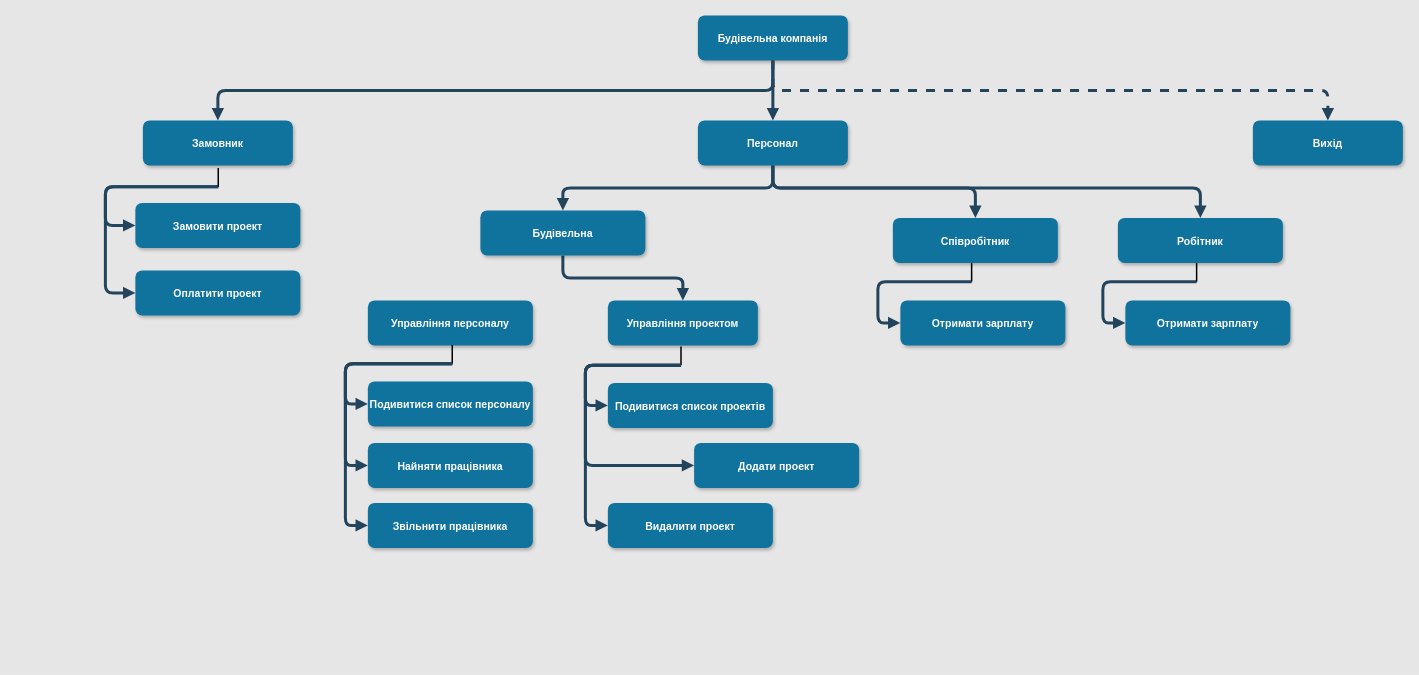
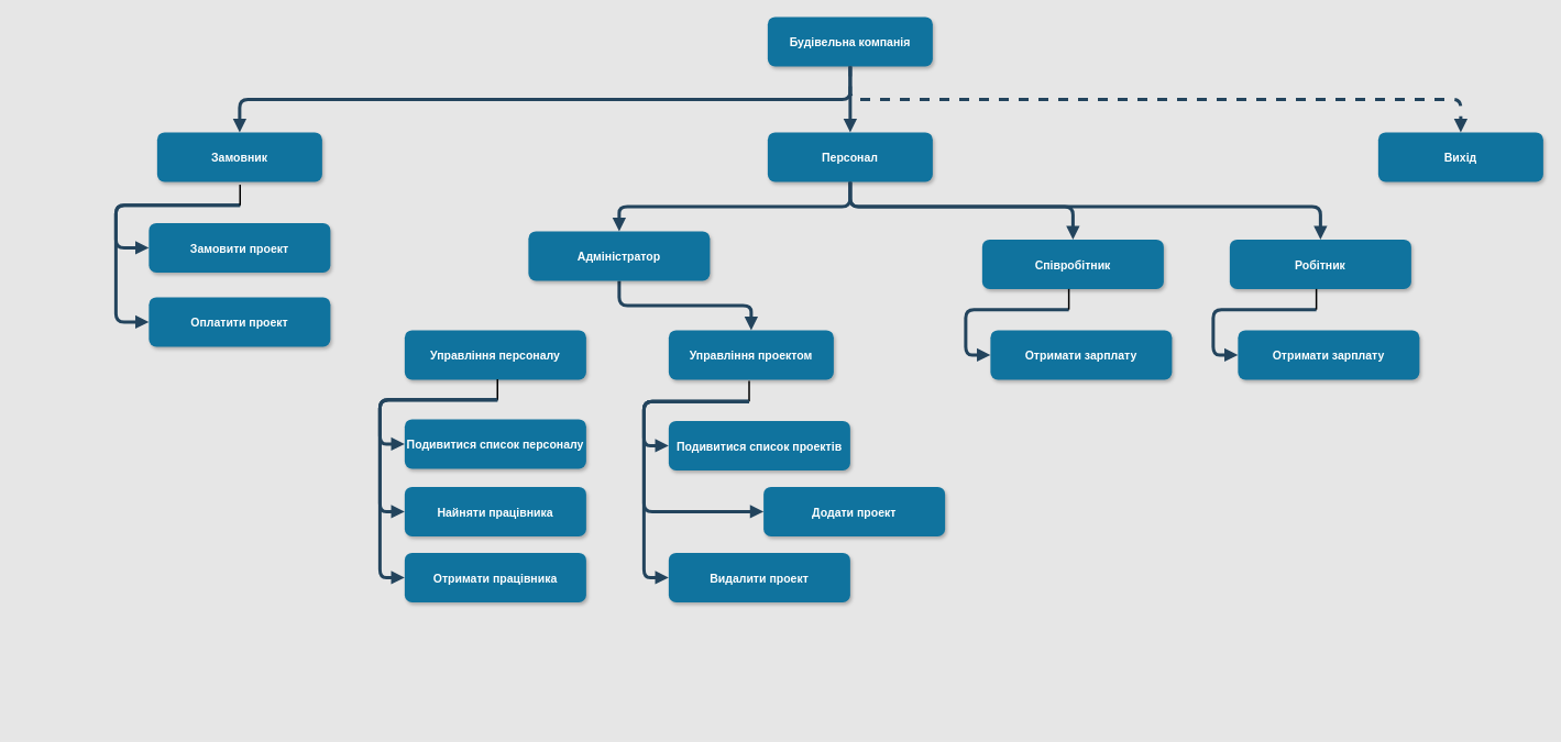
  <mxCell id="0" />
  <mxCell id="1" parent="0" />
  <mxCell id="2" value="Будівельна компанія" style="rounded=1;fillColor=#10739E;strokeColor=none;shadow=1;gradientColor=none;fontStyle=1;fontColor=#FFFFFF;fontSize=14;" parent="1" vertex="1"><mxGeometry x="930" y="20" width="200" height="60" as="geometry" /></mxCell>
  <mxCell id="3" value="Управління проектом" style="rounded=1;fillColor=#10739E;strokeColor=none;shadow=1;gradientColor=none;fontStyle=1;fontColor=#FFFFFF;fontSize=14;" parent="1" vertex="1"><mxGeometry x="810" y="400" width="200" height="60" as="geometry" /></mxCell>
  <mxCell id="4" value="Вихід" style="rounded=1;fillColor=#10739E;strokeColor=none;shadow=1;gradientColor=none;fontStyle=1;fontColor=#FFFFFF;fontSize=14;" parent="1" vertex="1"><mxGeometry x="1670" y="160" width="200" height="60" as="geometry" /></mxCell>
  <mxCell id="5" value="" style="edgeStyle=elbowEdgeStyle;elbow=vertical;strokeWidth=4;endArrow=block;endFill=1;fontStyle=1;strokeColor=#23445D;exitX=0.5;exitY=1;exitDx=0;exitDy=0;entryX=0.5;entryY=0;entryDx=0;entryDy=0;" parent="1" source="7" target="3" edge="1"><mxGeometry x="-328" y="275.5" width="100" height="100" as="geometry"><mxPoint x="352" y="305.5" as="sourcePoint" /><mxPoint x="452" y="205.5" as="targetPoint" /><Array as="points"><mxPoint x="890" y="370" /><mxPoint x="900" y="360" /><mxPoint x="510" y="320" /><mxPoint x="20" y="350" /></Array></mxGeometry></mxCell>
  <mxCell id="6" value="" style="edgeStyle=elbowEdgeStyle;elbow=vertical;strokeWidth=4;endArrow=block;endFill=1;fontStyle=1;dashed=1;strokeColor=#23445D;entryX=0.5;entryY=0;entryDx=0;entryDy=0;exitX=0.5;exitY=1;exitDx=0;exitDy=0;" parent="1" source="2" target="4" edge="1"><mxGeometry x="-328" y="275.5" width="100" height="100" as="geometry"><mxPoint x="1510" y="240" as="sourcePoint" /><mxPoint x="452" y="205.5" as="targetPoint" /><Array as="points"><mxPoint x="1360" y="120" /><mxPoint x="1392" y="335.5" /></Array></mxGeometry></mxCell>
- <mxCell id="7" value="Будівельна" style="rounded=1;fillColor=#10739E;strokeColor=none;shadow=1;gradientColor=none;fontStyle=1;fontColor=#FFFFFF;fontSize=14;" parent="1" vertex="1"><mxGeometry x="640" y="280" width="220" height="60" as="geometry" /></mxCell>
+ <mxCell id="7" value="Адміністратор" style="rounded=1;fillColor=#10739E;strokeColor=none;shadow=1;gradientColor=none;fontStyle=1;fontColor=#FFFFFF;fontSize=14;" parent="1" vertex="1"><mxGeometry x="640" y="280" width="220" height="60" as="geometry" /></mxCell>
  <mxCell id="8" value="" style="edgeStyle=elbowEdgeStyle;elbow=vertical;strokeWidth=4;endArrow=block;endFill=1;fontStyle=1;strokeColor=#23445D;exitX=0.5;exitY=1;exitDx=0;exitDy=0;" parent="1" source="26" target="7" edge="1"><mxGeometry x="-730" y="280" width="100" height="100" as="geometry"><mxPoint x="260" y="260" as="sourcePoint" /><mxPoint x="50" y="210" as="targetPoint" /></mxGeometry></mxCell>
  <mxCell id="9" value="Управління персоналу" style="rounded=1;fillColor=#10739E;strokeColor=none;shadow=1;gradientColor=none;fontStyle=1;fontColor=#FFFFFF;fontSize=14;" parent="1" vertex="1"><mxGeometry x="490" y="400" width="220" height="60" as="geometry" /></mxCell>
  <mxCell id="10" value="" style="edgeStyle=elbowEdgeStyle;elbow=vertical;strokeWidth=4;endArrow=block;endFill=1;fontStyle=1;strokeColor=#23445D;exitX=1;exitY=0.5;exitDx=0;exitDy=0;entryX=0;entryY=0.5;entryDx=0;entryDy=0;exitPerimeter=0;" parent="1" source="19" target="11" edge="1"><mxGeometry x="-780" y="369.5" width="100" height="100" as="geometry"><mxPoint x="740" y="335" as="sourcePoint" /><mxPoint x="510" y="555" as="targetPoint" /><Array as="points"><mxPoint x="460" y="590" /><mxPoint x="470" y="560" /><mxPoint x="450" y="495" /><mxPoint x="240" y="515" /></Array></mxGeometry></mxCell>
  <mxCell id="11" value="Найняти працівника" style="rounded=1;fillColor=#10739E;strokeColor=none;shadow=1;gradientColor=none;fontStyle=1;fontColor=#FFFFFF;fontSize=14;" parent="1" vertex="1"><mxGeometry x="490" y="590" width="220" height="60" as="geometry" /></mxCell>
  <mxCell id="12" value="" style="edgeStyle=elbowEdgeStyle;elbow=vertical;strokeWidth=4;endArrow=block;endFill=1;fontStyle=1;strokeColor=#23445D;entryX=0;entryY=0.5;entryDx=0;entryDy=0;exitX=1;exitY=0.5;exitDx=0;exitDy=0;exitPerimeter=0;" parent="1" source="19" target="13" edge="1"><mxGeometry x="-550" y="369.5" width="100" height="100" as="geometry"><mxPoint x="420" y="545" as="sourcePoint" /><mxPoint x="740" y="555" as="targetPoint" /><Array as="points"><mxPoint x="460" y="570" /><mxPoint x="450" y="495" /><mxPoint x="460" y="575" /><mxPoint x="490" y="475" /><mxPoint x="460" y="545" /><mxPoint x="550" y="475" /><mxPoint x="460" y="565" /><mxPoint x="800" y="475" /><mxPoint x="470" y="515" /></Array></mxGeometry></mxCell>
- <mxCell id="13" value="Звільнити працівника" style="rounded=1;fillColor=#10739E;strokeColor=none;shadow=1;gradientColor=none;fontStyle=1;fontColor=#FFFFFF;fontSize=14;" parent="1" vertex="1"><mxGeometry x="490" y="670" width="220" height="60" as="geometry" /></mxCell>
+ <mxCell id="13" value="Отримати працівника" style="rounded=1;fillColor=#10739E;strokeColor=none;shadow=1;gradientColor=none;fontStyle=1;fontColor=#FFFFFF;fontSize=14;" parent="1" vertex="1"><mxGeometry x="490" y="670" width="220" height="60" as="geometry" /></mxCell>
  <mxCell id="14" value="Співробітник" style="rounded=1;fillColor=#10739E;strokeColor=none;shadow=1;gradientColor=none;fontStyle=1;fontColor=#FFFFFF;fontSize=14;" parent="1" vertex="1"><mxGeometry x="1190" y="290" width="220" height="60" as="geometry" /></mxCell>
  <mxCell id="15" value="" style="edgeStyle=elbowEdgeStyle;elbow=vertical;strokeWidth=4;endArrow=block;endFill=1;fontStyle=1;strokeColor=#23445D;entryX=0.5;entryY=0;entryDx=0;entryDy=0;exitX=0.5;exitY=1;exitDx=0;exitDy=0;" parent="1" source="26" target="14" edge="1"><mxGeometry x="-920" y="484.5" width="100" height="100" as="geometry"><mxPoint x="540" y="430" as="sourcePoint" /><mxPoint x="510" y="510" as="targetPoint" /><Array as="points"><mxPoint x="1190" y="250" /></Array></mxGeometry></mxCell>
  <mxCell id="16" value="Отримати зарплату" style="rounded=1;fillColor=#10739E;strokeColor=none;shadow=1;gradientColor=none;fontStyle=1;fontColor=#FFFFFF;fontSize=14;" parent="1" vertex="1"><mxGeometry x="1200" y="400" width="220" height="60" as="geometry" /></mxCell>
  <mxCell id="17" value="" style="edgeStyle=elbowEdgeStyle;elbow=vertical;strokeWidth=4;endArrow=block;endFill=1;fontStyle=1;strokeColor=#23445D;entryX=0;entryY=0.5;entryDx=0;entryDy=0;exitX=1;exitY=0.5;exitDx=0;exitDy=0;exitPerimeter=0;" parent="1" source="18" target="16" edge="1"><mxGeometry x="-140" y="394.5" width="100" height="100" as="geometry"><mxPoint x="1120" y="480" as="sourcePoint" /><mxPoint x="1190" y="504.5" as="targetPoint" /><Array as="points"><mxPoint x="1170" y="590" /><mxPoint x="1170" y="410" /></Array></mxGeometry></mxCell>
  <mxCell id="18" value="" style="line;strokeWidth=2;html=1;rotation=90;" parent="1" vertex="1"><mxGeometry x="1282.5" y="357.5" width="25" height="10" as="geometry" /></mxCell>
  <mxCell id="19" value="" style="line;strokeWidth=2;html=1;rotation=90;" parent="1" vertex="1"><mxGeometry x="590" y="462" width="25" height="20" as="geometry" /></mxCell>
  <mxCell id="20" value="" style="edgeStyle=elbowEdgeStyle;elbow=vertical;strokeWidth=4;endArrow=block;endFill=1;fontStyle=1;strokeColor=#23445D;exitX=1;exitY=0.5;exitDx=0;exitDy=0;entryX=0;entryY=0.5;entryDx=0;entryDy=0;exitPerimeter=0;" parent="1" source="24" target="21" edge="1"><mxGeometry x="-470" y="379.5" width="100" height="100" as="geometry"><mxPoint x="1050" y="345" as="sourcePoint" /><mxPoint x="820" y="565" as="targetPoint" /><Array as="points"><mxPoint x="780" y="510" /><mxPoint x="760" y="505" /><mxPoint x="550" y="525" /></Array></mxGeometry></mxCell>
  <mxCell id="21" value="Додати проект" style="rounded=1;fillColor=#10739E;strokeColor=none;shadow=1;gradientColor=none;fontStyle=1;fontColor=#FFFFFF;fontSize=14;" parent="1" vertex="1"><mxGeometry x="925" y="590" width="220" height="60" as="geometry" /></mxCell>
  <mxCell id="22" value="" style="edgeStyle=elbowEdgeStyle;elbow=vertical;strokeWidth=4;endArrow=block;endFill=1;fontStyle=1;strokeColor=#23445D;entryX=0;entryY=0.5;entryDx=0;entryDy=0;exitX=1;exitY=0.5;exitDx=0;exitDy=0;exitPerimeter=0;" parent="1" source="24" target="23" edge="1"><mxGeometry x="-240" y="379.5" width="100" height="100" as="geometry"><mxPoint x="730" y="555" as="sourcePoint" /><mxPoint x="1050" y="565" as="targetPoint" /><Array as="points"><mxPoint x="780" y="560" /><mxPoint x="760" y="505" /><mxPoint x="770" y="585" /><mxPoint x="800" y="485" /><mxPoint x="770" y="555" /><mxPoint x="860" y="485" /><mxPoint x="770" y="575" /><mxPoint x="1110" y="485" /><mxPoint x="780" y="525" /></Array></mxGeometry></mxCell>
  <mxCell id="23" value="Видалити проект" style="rounded=1;fillColor=#10739E;strokeColor=none;shadow=1;gradientColor=none;fontStyle=1;fontColor=#FFFFFF;fontSize=14;" parent="1" vertex="1"><mxGeometry x="810" y="670" width="220" height="60" as="geometry" /></mxCell>
  <mxCell id="24" value="" style="line;strokeWidth=2;html=1;rotation=90;" parent="1" vertex="1"><mxGeometry x="895" y="464.06" width="25.02" height="20" as="geometry" /></mxCell>
  <mxCell id="25" value="Замовник" style="rounded=1;fillColor=#10739E;strokeColor=none;shadow=1;gradientColor=none;fontStyle=1;fontColor=#FFFFFF;fontSize=14;" parent="1" vertex="1"><mxGeometry x="190" y="160" width="200" height="60" as="geometry" /></mxCell>
  <mxCell id="26" value="Персонал" style="rounded=1;fillColor=#10739E;strokeColor=none;shadow=1;gradientColor=none;fontStyle=1;fontColor=#FFFFFF;fontSize=14;" parent="1" vertex="1"><mxGeometry x="930" y="160" width="200" height="60" as="geometry" /></mxCell>
  <mxCell id="27" value="" style="edgeStyle=elbowEdgeStyle;elbow=vertical;strokeWidth=4;endArrow=block;endFill=1;fontStyle=1;strokeColor=#23445D;exitX=0.5;exitY=1;exitDx=0;exitDy=0;entryX=0.5;entryY=0;entryDx=0;entryDy=0;" parent="1" source="2" target="25" edge="1"><mxGeometry x="-318" y="285.5" width="100" height="100" as="geometry"><mxPoint x="1290" y="370" as="sourcePoint" /><mxPoint x="1040" y="395.5" as="targetPoint" /></mxGeometry></mxCell>
  <mxCell id="28" value="" style="edgeStyle=elbowEdgeStyle;elbow=vertical;strokeWidth=4;endArrow=block;endFill=1;fontStyle=1;strokeColor=#23445D;exitX=0.5;exitY=1;exitDx=0;exitDy=0;entryX=0.5;entryY=0;entryDx=0;entryDy=0;" parent="1" source="2" target="26" edge="1"><mxGeometry x="-308" y="295.5" width="100" height="100" as="geometry"><mxPoint x="1040" y="90" as="sourcePoint" /><mxPoint x="580" y="180" as="targetPoint" /></mxGeometry></mxCell>
  <mxCell id="29" value="Замовити проект" style="rounded=1;fillColor=#10739E;strokeColor=none;shadow=1;gradientColor=none;fontStyle=1;fontColor=#FFFFFF;fontSize=14;" parent="1" vertex="1"><mxGeometry x="180" y="270" width="220" height="60" as="geometry" /></mxCell>
  <mxCell id="30" value="" style="edgeStyle=elbowEdgeStyle;elbow=vertical;strokeWidth=4;endArrow=block;endFill=1;fontStyle=1;strokeColor=#23445D;entryX=0;entryY=0.5;entryDx=0;entryDy=0;exitX=1;exitY=0.5;exitDx=0;exitDy=0;exitPerimeter=0;" parent="1" source="33" target="29" edge="1"><mxGeometry x="-1340" y="414.5" width="100" height="100" as="geometry"><mxPoint x="0" y="310" as="sourcePoint" /><mxPoint x="50" y="440" as="targetPoint" /><Array as="points"><mxPoint x="140" y="280" /><mxPoint x="110" y="310" /></Array></mxGeometry></mxCell>
  <mxCell id="31" value="Оплатити проект" style="rounded=1;fillColor=#10739E;strokeColor=none;shadow=1;gradientColor=none;fontStyle=1;fontColor=#FFFFFF;fontSize=14;" parent="1" vertex="1"><mxGeometry x="180" y="360" width="220" height="60" as="geometry" /></mxCell>
  <mxCell id="32" value="" style="edgeStyle=elbowEdgeStyle;elbow=vertical;strokeWidth=4;endArrow=block;endFill=1;fontStyle=1;strokeColor=#23445D;entryX=0;entryY=0.5;entryDx=0;entryDy=0;exitX=1;exitY=0.5;exitDx=0;exitDy=0;exitPerimeter=0;" parent="1" source="33" target="31" edge="1"><mxGeometry x="-940" y="304.5" width="100" height="100" as="geometry"><mxPoint x="60" y="220" as="sourcePoint" /><mxPoint x="590" y="210" as="targetPoint" /><Array as="points"><mxPoint x="140" y="340" /><mxPoint x="110" y="320" /><mxPoint x="40" y="340" /><mxPoint x="200" y="280" /><mxPoint x="130" y="250" /></Array></mxGeometry></mxCell>
  <mxCell id="33" value="" style="line;strokeWidth=2;html=1;rotation=90;" parent="1" vertex="1"><mxGeometry x="278" y="226" width="25" height="20" as="geometry" /></mxCell>
  <mxCell id="34" value="Подивитися список персоналу" style="rounded=1;fillColor=#10739E;strokeColor=none;shadow=1;gradientColor=none;fontStyle=1;fontColor=#FFFFFF;fontSize=14;" parent="1" vertex="1"><mxGeometry x="490" y="508" width="220" height="60" as="geometry" /></mxCell>
  <mxCell id="35" value="Подивитися список проектів" style="rounded=1;fillColor=#10739E;strokeColor=none;shadow=1;gradientColor=none;fontStyle=1;fontColor=#FFFFFF;fontSize=14;" parent="1" vertex="1"><mxGeometry x="810" y="510" width="220" height="60" as="geometry" /></mxCell>
  <mxCell id="36" value="" style="edgeStyle=elbowEdgeStyle;elbow=vertical;strokeWidth=4;endArrow=block;endFill=1;fontStyle=1;strokeColor=#23445D;exitX=1;exitY=0.5;exitDx=0;exitDy=0;exitPerimeter=0;entryX=0;entryY=0.5;entryDx=0;entryDy=0;" parent="1" source="24" target="35" edge="1"><mxGeometry y="672.5" width="100" height="100" as="geometry"><mxPoint x="882.5" y="730" as="sourcePoint" /><mxPoint x="1040" y="925.5" as="targetPoint" /><Array as="points"><mxPoint x="780" y="530" /><mxPoint x="730" y="765.5" /><mxPoint x="1000" y="798" /><mxPoint x="1010" y="878" /><mxPoint x="1040" y="778" /><mxPoint x="1010" y="848" /><mxPoint x="1100" y="778" /><mxPoint x="1010" y="868" /><mxPoint x="1350" y="778" /><mxPoint x="1020" y="818" /></Array></mxGeometry></mxCell>
  <mxCell id="37" value="" style="edgeStyle=elbowEdgeStyle;elbow=vertical;strokeWidth=4;endArrow=block;endFill=1;fontStyle=1;strokeColor=#23445D;entryX=0;entryY=0.5;entryDx=0;entryDy=0;exitX=1;exitY=0.5;exitDx=0;exitDy=0;exitPerimeter=0;" parent="1" source="19" target="34" edge="1"><mxGeometry x="-540" y="379.5" width="100" height="100" as="geometry"><mxPoint x="390" y="490" as="sourcePoint" /><mxPoint x="500" y="710" as="targetPoint" /><Array as="points"><mxPoint x="460" y="510" /><mxPoint x="460" y="505" /><mxPoint x="470" y="585" /><mxPoint x="500" y="485" /><mxPoint x="470" y="555" /><mxPoint x="560" y="485" /><mxPoint x="470" y="575" /><mxPoint x="810" y="485" /><mxPoint x="480" y="525" /></Array></mxGeometry></mxCell>
  <mxCell id="38" value="Робітник" style="rounded=1;fillColor=#10739E;strokeColor=none;shadow=1;gradientColor=none;fontStyle=1;fontColor=#FFFFFF;fontSize=14;" parent="1" vertex="1"><mxGeometry x="1490" y="290" width="220" height="60" as="geometry" /></mxCell>
  <mxCell id="39" value="Отримати зарплату" style="rounded=1;fillColor=#10739E;strokeColor=none;shadow=1;gradientColor=none;fontStyle=1;fontColor=#FFFFFF;fontSize=14;" parent="1" vertex="1"><mxGeometry x="1500" y="400" width="220" height="60" as="geometry" /></mxCell>
  <mxCell id="40" value="" style="edgeStyle=elbowEdgeStyle;elbow=vertical;strokeWidth=4;endArrow=block;endFill=1;fontStyle=1;strokeColor=#23445D;entryX=0;entryY=0.5;entryDx=0;entryDy=0;exitX=1;exitY=0.5;exitDx=0;exitDy=0;exitPerimeter=0;" parent="1" source="41" target="39" edge="1"><mxGeometry x="160" y="394.5" width="100" height="100" as="geometry"><mxPoint x="1420" y="480" as="sourcePoint" /><mxPoint x="1490" y="504.5" as="targetPoint" /><Array as="points"><mxPoint x="1470" y="590" /><mxPoint x="1470" y="410" /></Array></mxGeometry></mxCell>
  <mxCell id="41" value="" style="line;strokeWidth=2;html=1;rotation=90;" parent="1" vertex="1"><mxGeometry x="1582.5" y="357.5" width="25" height="10" as="geometry" /></mxCell>
  <mxCell id="42" value="" style="edgeStyle=elbowEdgeStyle;elbow=vertical;strokeWidth=4;endArrow=block;endFill=1;fontStyle=1;strokeColor=#23445D;entryX=0.5;entryY=0;entryDx=0;entryDy=0;exitX=0.5;exitY=1;exitDx=0;exitDy=0;" parent="1" source="26" target="38" edge="1"><mxGeometry x="-640" y="464.5" width="100" height="100" as="geometry"><mxPoint x="1310" y="200" as="sourcePoint" /><mxPoint x="1560" y="370" as="targetPoint" /><Array as="points"><mxPoint x="1330" y="250" /><mxPoint x="1390" y="310" /></Array></mxGeometry></mxCell>
